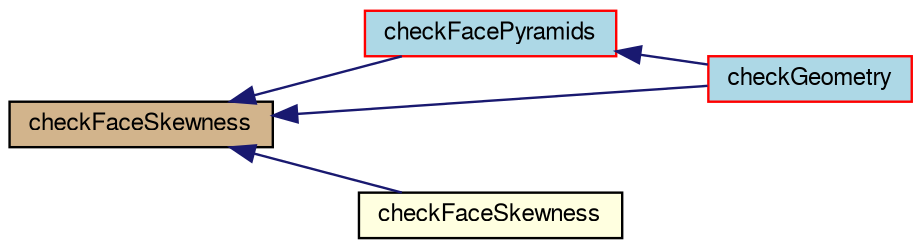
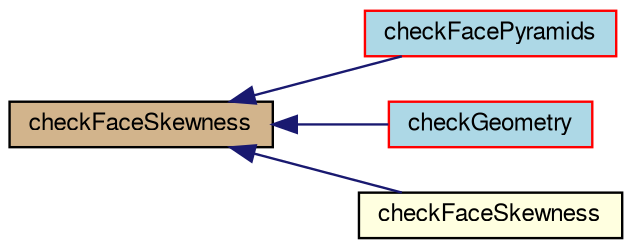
  digraph {
    rankdir=LR
    node [color=black fillcolor=lightblue fontname=FreeSans fontsize=10 shape=record style=filled]
    edge [color=midnightblue dir=back fontname=FreeSans fontsize=10 labelfontname=FreeSans labelfontsize=10 style=solid]
    n1 [fillcolor=tan fontcolor=black height=0.2 label=checkFaceSkewness width=0.4]
    n2 [color=red height=0.2 label=checkFacePyramids width=0.4]
    n3 [color=red height=0.2 label=checkGeometry width=0.4]
    n4 [height=0.2 label=checkFaceSkewness width=0.4 fillcolor=lightyellow]
    n1 -> n2
    n1 -> n3
    n1 -> n4
-   n2 -> n3
  }
